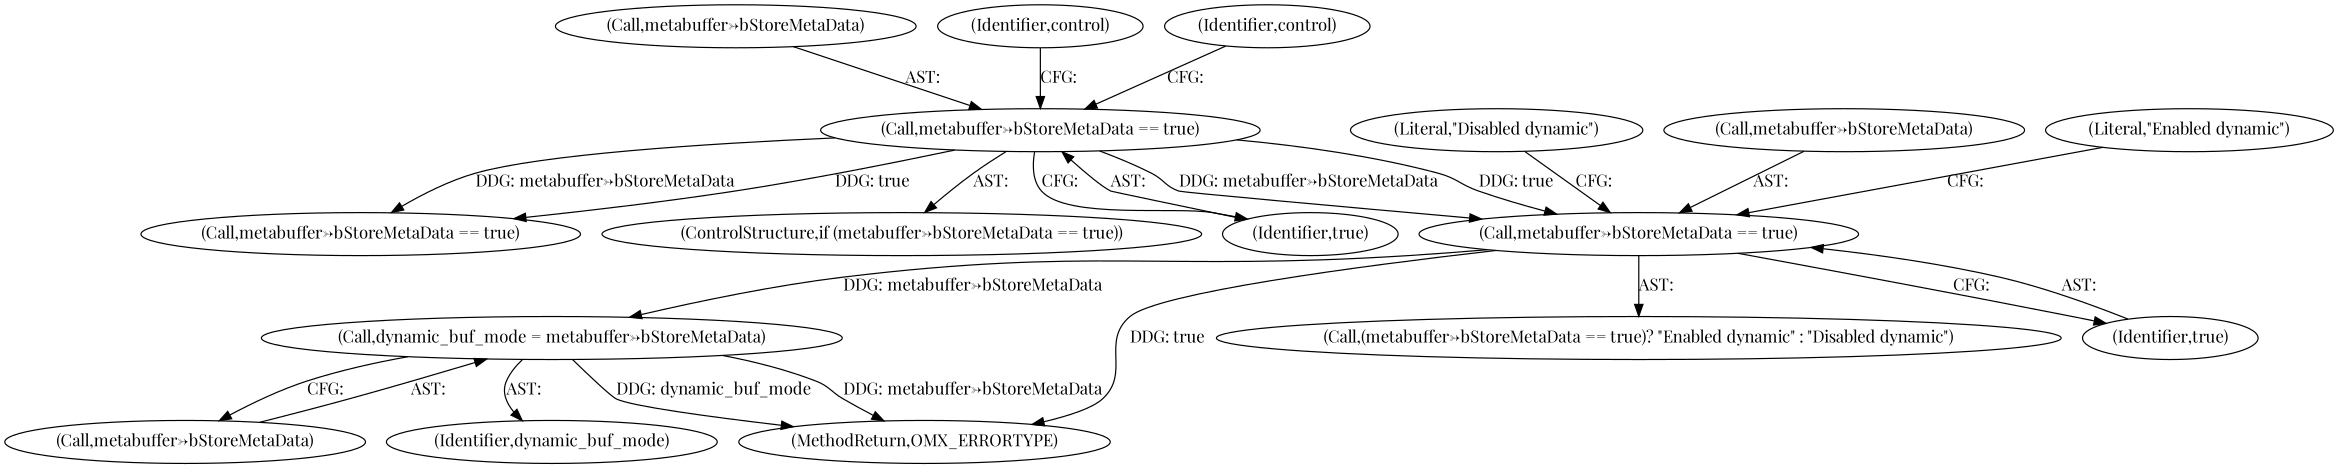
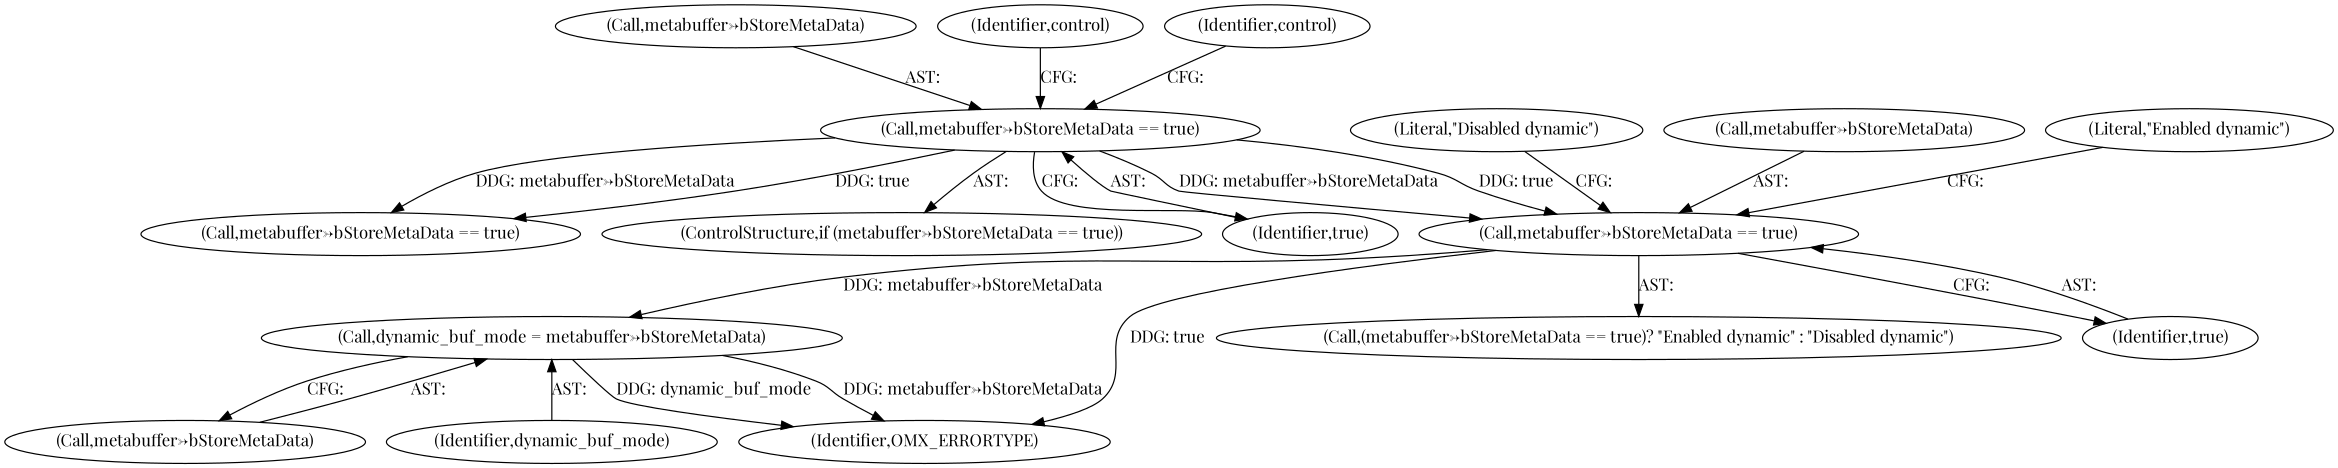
  digraph {
    fontname="Playfair Display"
    node [fontname="Playfair Display"]
    edge [fontname="Playfair Display"]
    n1 [label="(Call,dynamic_buf_mode = metabuffer->bStoreMetaData)"]
-   n2 [label="(MethodReturn,OMX_ERRORTYPE)"]
+   n2 [label="(Identifier,OMX_ERRORTYPE)"]
    n3 [label="(Call,metabuffer->bStoreMetaData)"]
    n4 [label="(Call,metabuffer->bStoreMetaData == true)"]
    n5 [label="(Call,(metabuffer->bStoreMetaData == true)? \"Enabled dynamic\" : \"Disabled dynamic\")"]
    n6 [label="(Identifier,true)"]
    n7 [label="(Call,metabuffer->bStoreMetaData == true)"]
    n8 [label="(ControlStructure,if (metabuffer->bStoreMetaData == true))"]
    n9 [label="(Identifier,true)"]
    n10 [label="(Call,metabuffer->bStoreMetaData == true)"]
    n11 [label="(Literal,\"Disabled dynamic\")"]
    n12 [label="(Call,metabuffer->bStoreMetaData)"]
    n13 [label="(Identifier,control)"]
    n14 [label="(Call,metabuffer->bStoreMetaData)"]
    n15 [label="(Literal,\"Enabled dynamic\")"]
    n16 [label="(Identifier,control)"]
    n17 [label="(Identifier,dynamic_buf_mode)"]
    n1 -> n2 [label="DDG: metabuffer->bStoreMetaData"]
    n1 -> n2 [label="DDG: dynamic_buf_mode"]
    n1 -> n3 [label="CFG: "]
    n3 -> n1 [label="AST: "]
    n4 -> n1 [label="DDG: metabuffer->bStoreMetaData"]
    n4 -> n2 [label="DDG: true"]
    n4 -> n5 [label="AST: "]
    n4 -> n6 [label="CFG: "]
    n6 -> n4 [label="AST: "]
    n7 -> n4 [label="DDG: metabuffer->bStoreMetaData"]
    n7 -> n4 [label="DDG: true"]
    n7 -> n8 [label="AST: "]
    n7 -> n9 [label="CFG: "]
    n7 -> n10 [label="DDG: metabuffer->bStoreMetaData"]
    n7 -> n10 [label="DDG: true"]
    n9 -> n7 [label="AST: "]
    n11 -> n4 [label="CFG: "]
    n12 -> n7 [label="AST: "]
    n13 -> n7 [label="CFG: "]
    n14 -> n4 [label="AST: "]
    n15 -> n4 [label="CFG: "]
    n16 -> n7 [label="CFG: "]
-   n1 -> n17 [label="AST: "]
+   n17 -> n1 [label="AST: "]
  }
